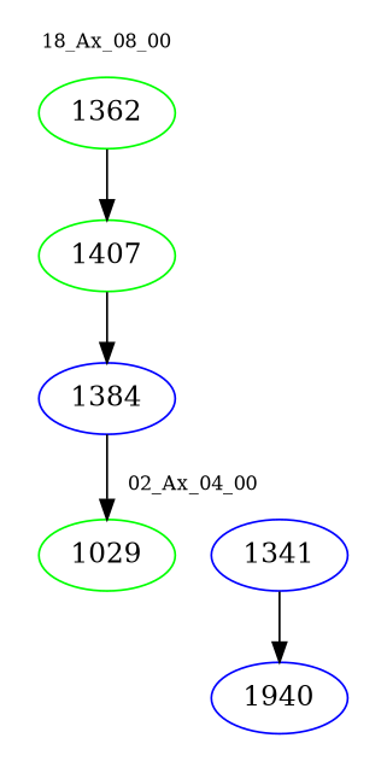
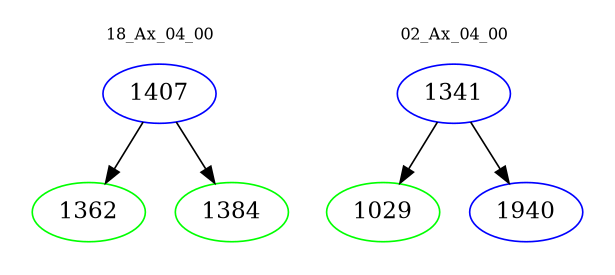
  digraph {
    node [color=blue]
    edge [color=black]
-   n1 [color=green label=1407]
+   n1 [label=1407]
    n2 [color=green label=1362]
-   n3 [label=1384]
+   n3 [color=green label=1384]
    n4 [label=1341]
    n5 [color=green label=1029]
    n6 [label=1940]
    subgraph cluster_1 {
      color=white
      fontsize=10
-     label="18_Ax_08_00"
+     label="18_Ax_04_00"
      n1
      n2
      n3
    }
    subgraph cluster_2 {
      color=white
      fontsize=10
      label="02_Ax_04_00"
      n4
      n5
      n6
    }
-   n2 -> n1
+   n1 -> n2
    n1 -> n3
-   n3 -> n5
+   n4 -> n5
    n4 -> n6
  }
